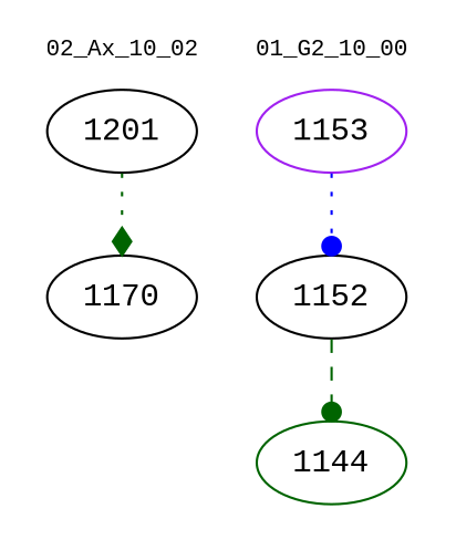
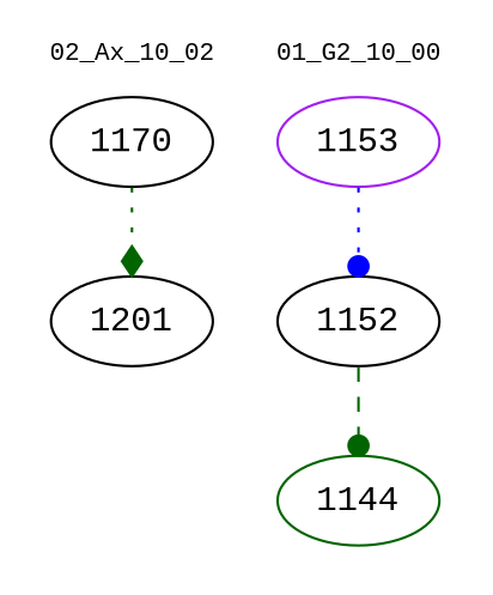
  digraph {
    fontname="Liberation Mono"
    node [color=black fontname="Liberation Mono"]
    edge [arrowhead=dot color=darkgreen fontname="Liberation Mono" style=dotted]
    n1 [label=1170]
    n2 [label=1201]
    n3 [label=1152]
    n4 [color=darkgreen label=1144]
    n5 [color=purple label=1153]
    subgraph cluster_1 {
      color=white
      fontsize=10
      label="02_Ax_10_02"
      n1
      n2
    }
    subgraph cluster_2 {
      color=white
      fontsize=10
      label="01_G2_10_00"
      n3
      n4
      n5
    }
-   n2 -> n1 [arrowhead=diamond]
+   n1 -> n2 [arrowhead=diamond]
    n3 -> n4 [style=dashed]
    n5 -> n3 [color=blue]
  }
